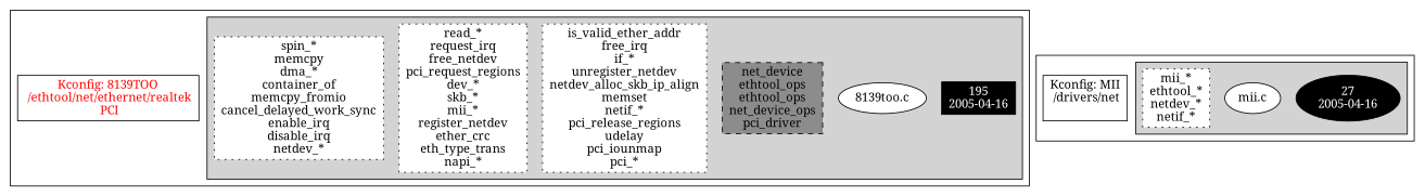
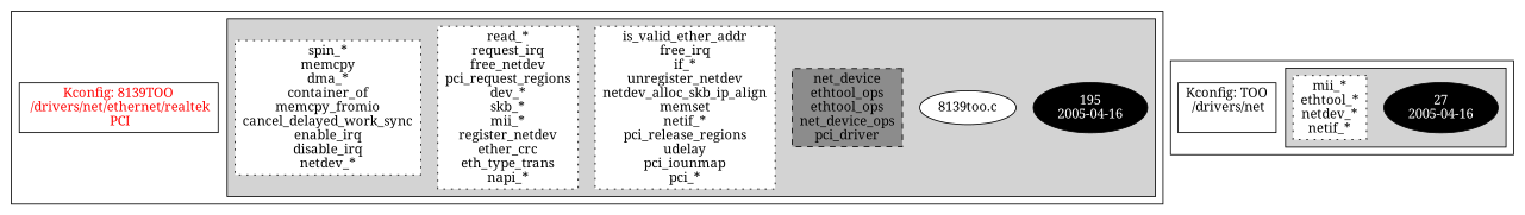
  digraph {
    ranksep=2
    splines=ortho
    fontname="Noto Serif"
    node [fillcolor=white fontcolor=black style=filled fontname="Noto Serif" shape=box]
-   n1 [fillcolor=black fontcolor=white label="195\n2005-04-16"]
+   n1 [fillcolor=black fontcolor=white label="195\n2005-04-16" shape=""]
    n2 [label="8139too.c\n" shape=""]
    n3 [fillcolor=grey55 label="net_device\nethtool_ops\nethtool_ops\nnet_device_ops\npci_driver\n" style="filled,dashed"]
    n4 [label="is_valid_ether_addr\nfree_irq\nif_*\nunregister_netdev\nnetdev_alloc_skb_ip_align\nmemset\nnetif_*\npci_release_regions\nudelay\npci_iounmap\npci_*\n" style="filled,dotted"]
    n5 [label="read_*\nrequest_irq\nfree_netdev\npci_request_regions\ndev_*\nskb_*\nmii_*\nregister_netdev\nether_crc\neth_type_trans\nnapi_*\n" style="filled,dotted"]
    n6 [label="spin_*\nmemcpy\ndma_*\ncontainer_of\nmemcpy_fromio\ncancel_delayed_work_sync\nenable_irq\ndisable_irq\nnetdev_*\n" style="filled,dotted"]
-   n7 [fontcolor=red label="Kconfig: 8139TOO\n /ethtool/net/ethernet/realtek\n  PCI " fillcolor="" style=""]
+   n7 [fontcolor=red label="Kconfig: 8139TOO\n /drivers/net/ethernet/realtek\n  PCI " fillcolor="" style=""]
    n8 [fillcolor=black fontcolor=white label="27\n2005-04-16" shape=""]
-   n9 [label="mii.c\n" shape=""]
    n10 [label="mii_*\nethtool_*\nnetdev_*\nnetif_*\n" style="filled,dotted"]
-   n11 [label="Kconfig: MII\n /drivers/net\n " fillcolor="" fontcolor="" style=""]
+   n11 [label="Kconfig: TOO\n /drivers/net\n " fillcolor="" fontcolor="" style=""]
    subgraph cluster_1 {
      n7
      subgraph cluster_2 {
        style=filled
        n1
        n2
        n3
        n4
        n5
        n6
      }
    }
    subgraph cluster_3 {
      n11
      subgraph cluster_4 {
        style=filled
        n8
-       n9
        n10
      }
    }
  }
